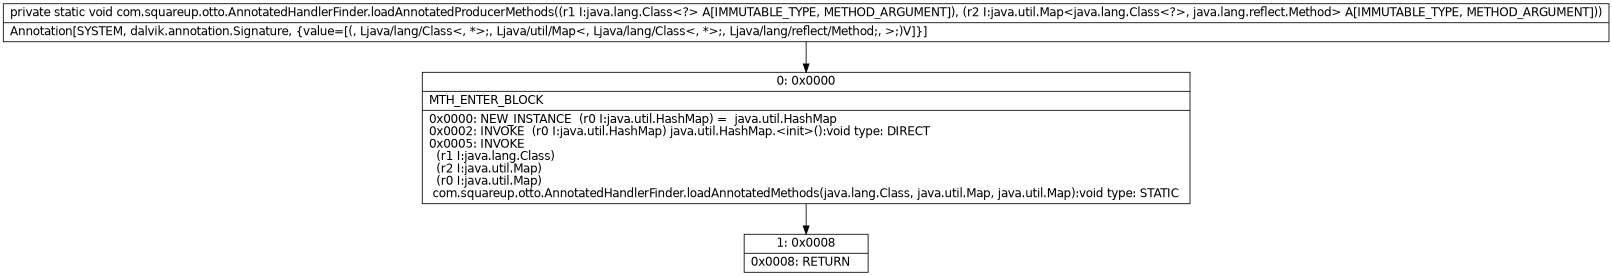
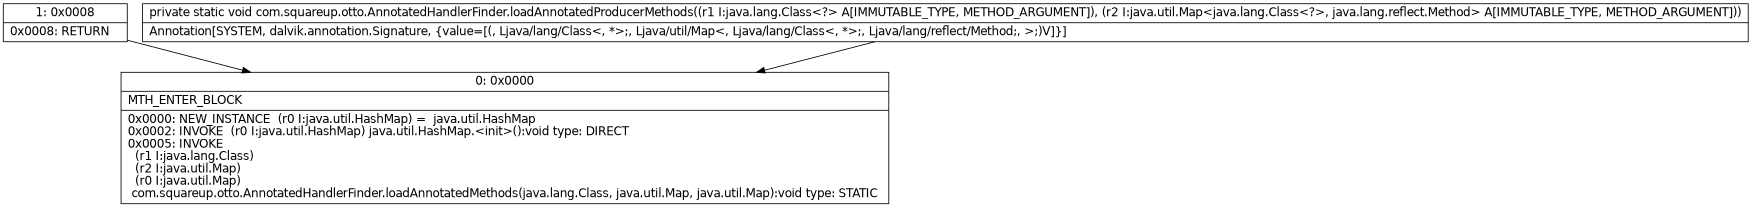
  digraph {
    fontname="DejaVu Sans"
    node [shape=record fontname="DejaVu Sans"]
    edge [fontname="DejaVu Sans"]
    n1 [label="{0\:\ 0x0000|MTH_ENTER_BLOCK\l|0x0000: NEW_INSTANCE  (r0 I:java.util.HashMap) =  java.util.HashMap \l0x0002: INVOKE  (r0 I:java.util.HashMap) java.util.HashMap.\<init\>():void type: DIRECT \l0x0005: INVOKE  \l  (r1 I:java.lang.Class)\l  (r2 I:java.util.Map)\l  (r0 I:java.util.Map)\l com.squareup.otto.AnnotatedHandlerFinder.loadAnnotatedMethods(java.lang.Class, java.util.Map, java.util.Map):void type: STATIC \l}"]
    n2 [label="{1\:\ 0x0008|0x0008: RETURN   \l}"]
    n3 [label="{private static void com.squareup.otto.AnnotatedHandlerFinder.loadAnnotatedProducerMethods((r1 I:java.lang.Class\<?\> A[IMMUTABLE_TYPE, METHOD_ARGUMENT]), (r2 I:java.util.Map\<java.lang.Class\<?\>, java.lang.reflect.Method\> A[IMMUTABLE_TYPE, METHOD_ARGUMENT]))  | Annotation[SYSTEM, dalvik.annotation.Signature, \{value=[(, Ljava\/lang\/Class\<, *\>;, Ljava\/util\/Map\<, Ljava\/lang\/Class\<, *\>;, Ljava\/lang\/reflect\/Method;, \>;)V]\}]\l}"]
-   n1 -> n2
+   n2 -> n1
    n3 -> n1
  }
